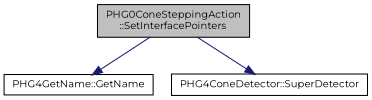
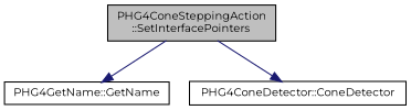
  digraph {
    fontname=Montserrat
    rankdir=TB
    node [color=black fontname=Montserrat fontsize=10 shape=record]
    edge [color=midnightblue fontname=Montserrat fontsize=10 labelfontname=FreeSans labelfontsize=10 style=solid]
-   n1 [fillcolor=grey75 fontcolor=black height=0.2 label="PHG0ConeSteppingAction\l::SetInterfacePointers" style=filled width=0.4]
+   n1 [fillcolor=grey75 fontcolor=black height=0.2 label="PHG4ConeSteppingAction\l::SetInterfacePointers" style=filled width=0.4]
    n2 [height=0.2 label="PHG4GetName::GetName" width=0.4]
-   n3 [height=0.2 label="PHG4ConeDetector::SuperDetector" width=0.4]
+   n3 [height=0.2 label="PHG4ConeDetector::ConeDetector" width=0.4]
    n1 -> n2
    n1 -> n3
  }
